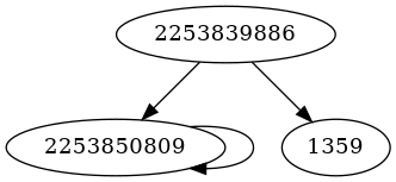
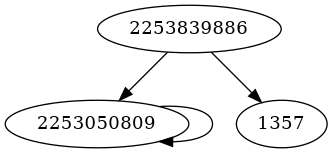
  digraph {
-   2253850809
+   2253850809 [label=2253050809]
    2253839886
-   1357 [label=1359]
+   1357
    2253850809 -> 2253850809
    2253839886 -> 2253850809
    2253839886 -> 1357
  }
